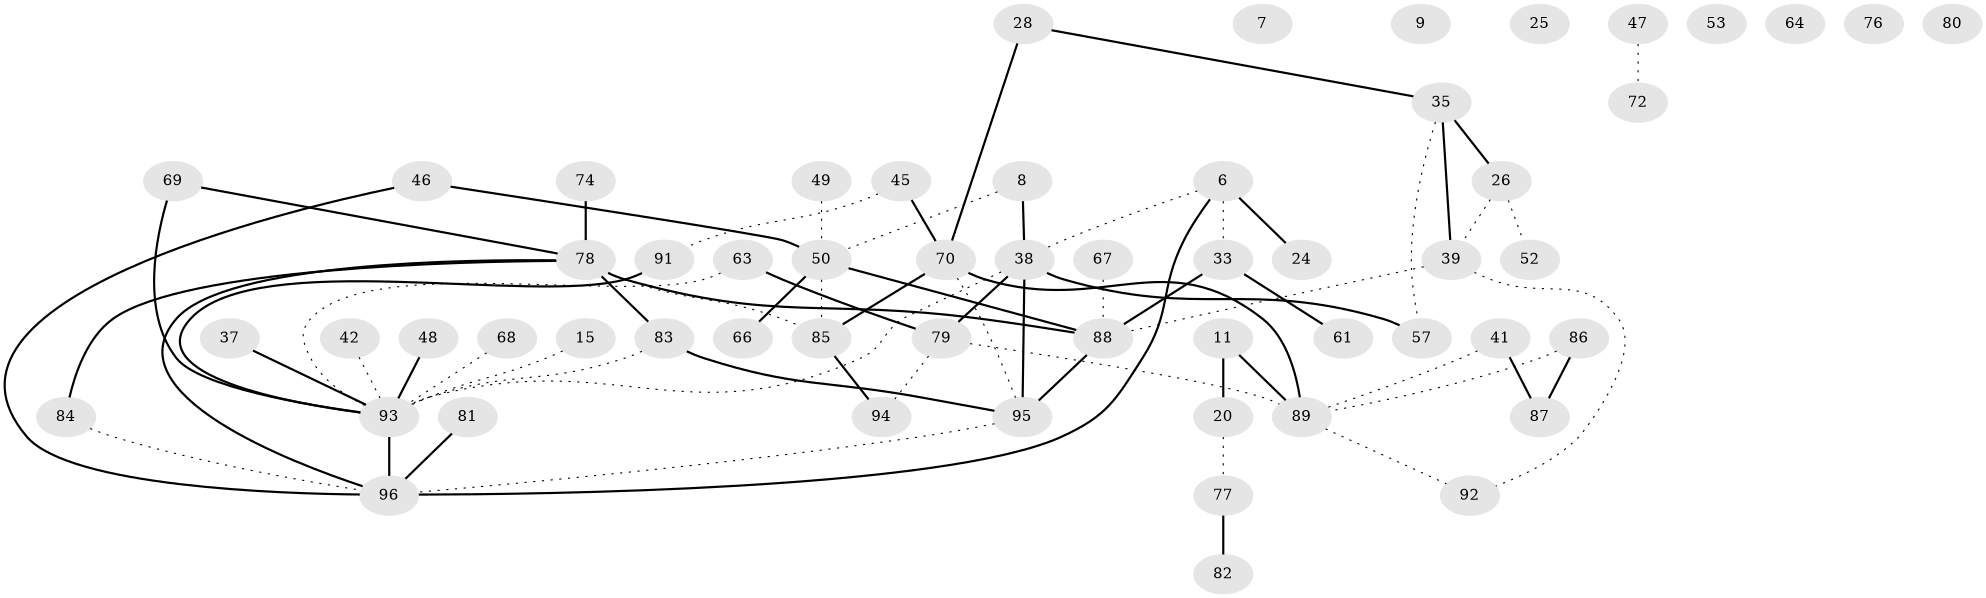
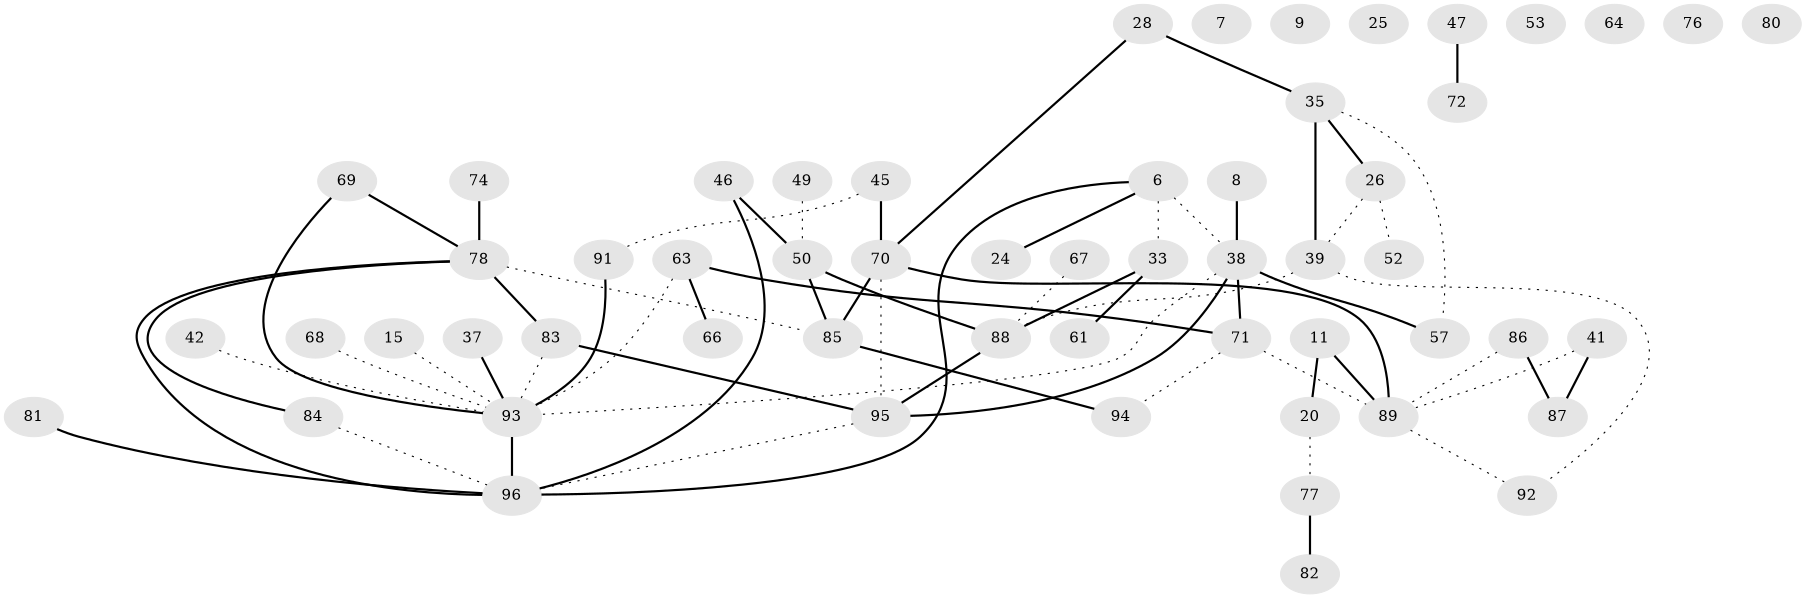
  graph {
    node [color=gray90 style=filled]
    edge [style=bold]
    38 [super="+27+29"]
    93 [super="+36+79+90"]
    57
-   71 [super="+17+31+56" label=79]
+   71 [super="+17+31+56"]
    95 [super="+51"]
    n6 [label=8]
    50 [super="+44"]
    85 [super="+12+73"]
    88 [super="+23+75+43"]
    66
    6
    24
    33 [super="+4"]
    96 [super="+22+60"]
    61
    7
    9
    11
    20
    89 [super="+30+55"]
    77
    92
    15
    82
    25
    39 [super="+18+19"]
    26
    52
    28
    35
    70 [super="+54"]
    94 [super="+1"]
    37
    41 [super="+40"]
    87
    42
    45
    91
    46 [super="+34"]
    47
    72
-   48
    49
    53
    63
    64
    67
    68
    69 [super="+5"]
    78 [super="+13"]
    83 [super="+65"]
    84
    74
    76
    80
    81
    86
    38 -- 93 [style=dotted weight=2]
    38 -- 57
    38 -- 71
    38 -- 95 [weight=2]
    93 -- 96
    71 -- 89 [style=dotted]
    71 -- 94 [style=dotted]
    95 -- 96 [style=dotted]
    n6 -- 38
-   n6 -- 50 [style=dotted]
-   50 -- 85 [style=dotted]
+   50 -- 85
    50 -- 88
-   50 -- 66
+   63 -- 66
    85 -- 94
    88 -- 95
    6 -- 38 [style=dotted]
    6 -- 24
    6 -- 33 [style=dotted weight=2]
    6 -- 96
    33 -- 88
    33 -- 61
    11 -- 20
    11 -- 89
    20 -- 77 [style=dotted]
    89 -- 92 [style=dotted]
    77 -- 82
    15 -- 93 [style=dotted]
    39 -- 88 [style=dotted]
    39 -- 92 [style=dotted]
    26 -- 39 [style=dotted]
    26 -- 52 [style=dotted]
    28 -- 35
    28 -- 70
    35 -- 57 [style=dotted]
    35 -- 39 [weight=2]
    35 -- 26
    70 -- 95 [style=dotted]
    70 -- 85 [weight=2]
    70 -- 89 [weight=2]
    37 -- 93
    41 -- 89 [style=dotted]
    41 -- 87
    42 -- 93 [style=dotted]
    45 -- 70
    45 -- 91 [style=dotted]
    91 -- 93
    46 -- 50
    46 -- 96
-   47 -- 72 [style=dotted]
-   48 -- 93
+   47 -- 72
    49 -- 50 [style=dotted]
    63 -- 93 [style=dotted]
    63 -- 71
    67 -- 88 [style=dotted]
    68 -- 93 [style=dotted]
    69 -- 93
    69 -- 78
    78 -- 85 [style=dotted weight=2]
-   78 -- 88
    78 -- 96
    78 -- 83
    78 -- 84
    83 -- 93 [style=dotted]
    83 -- 95
    84 -- 96 [style=dotted]
    74 -- 78
    81 -- 96
    86 -- 89 [style=dotted]
    86 -- 87
  }
